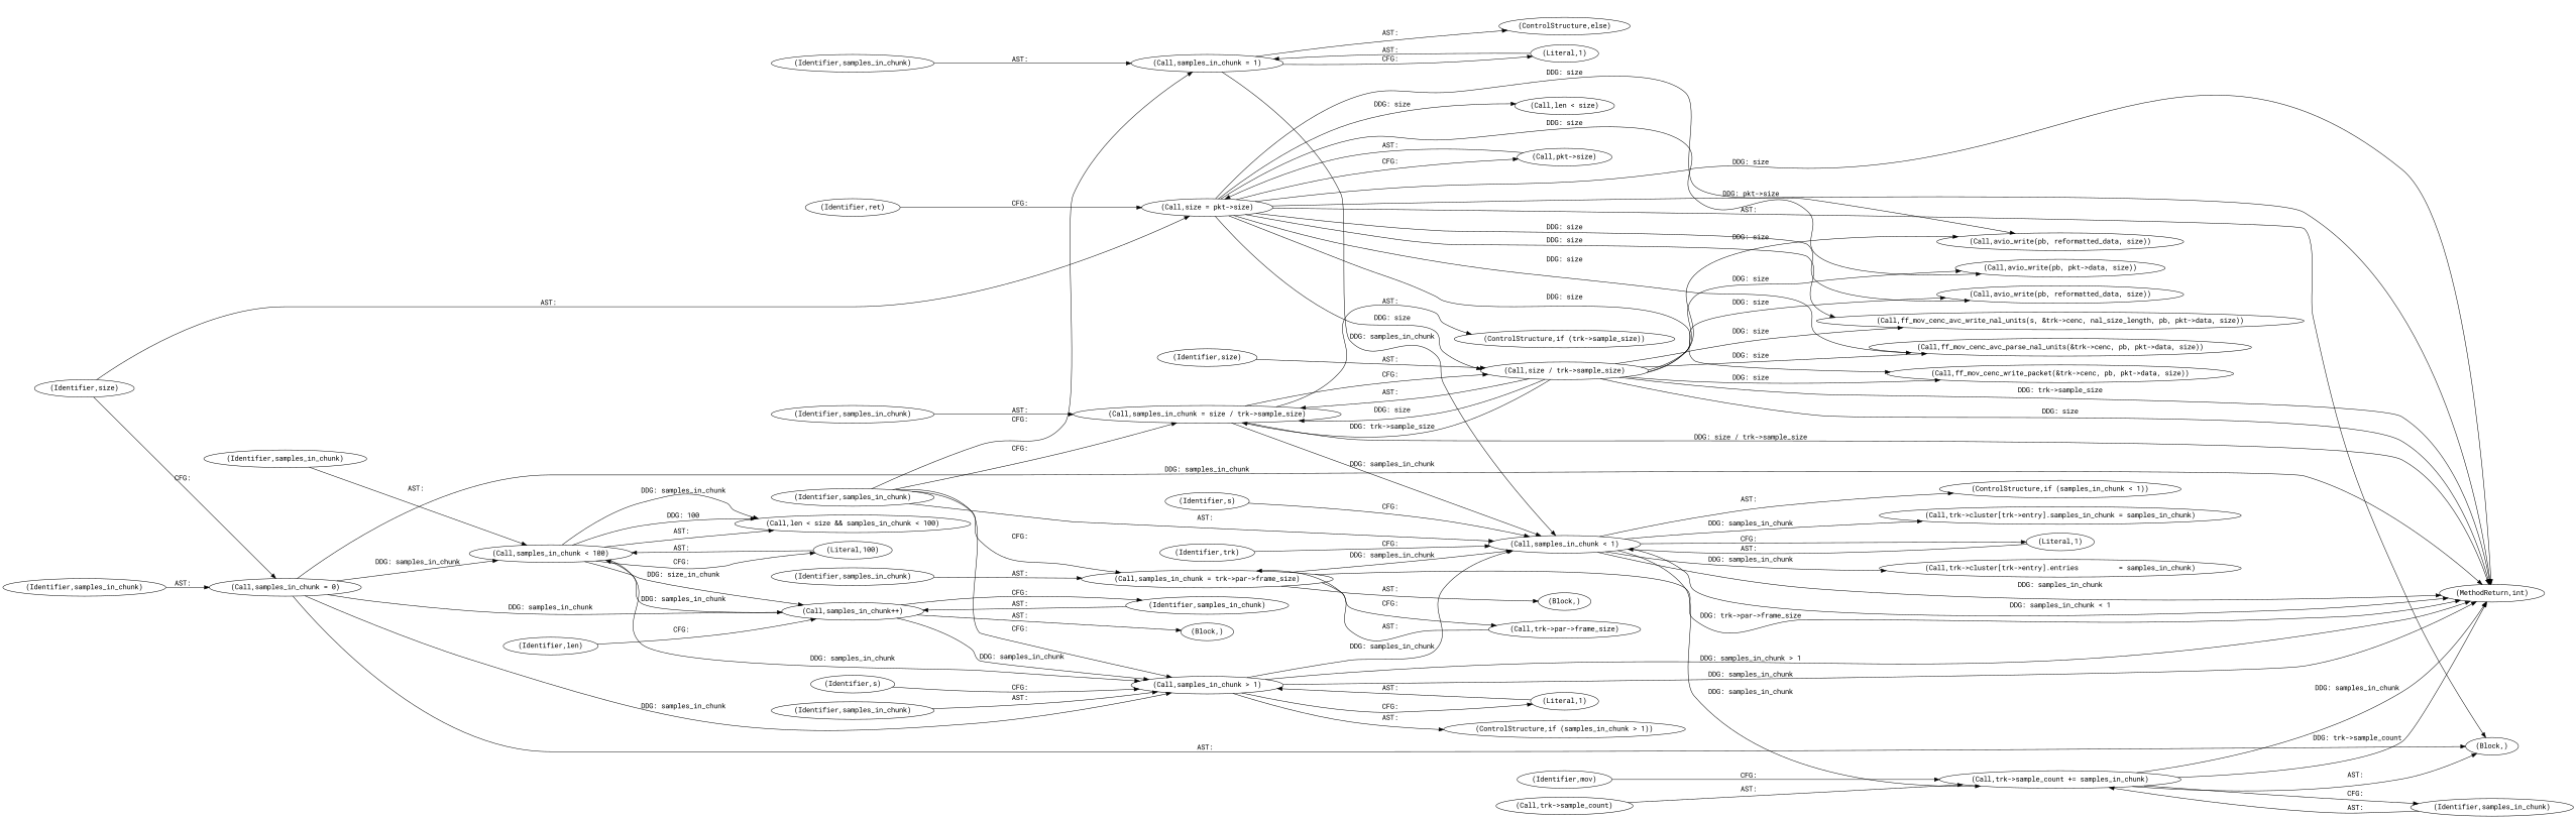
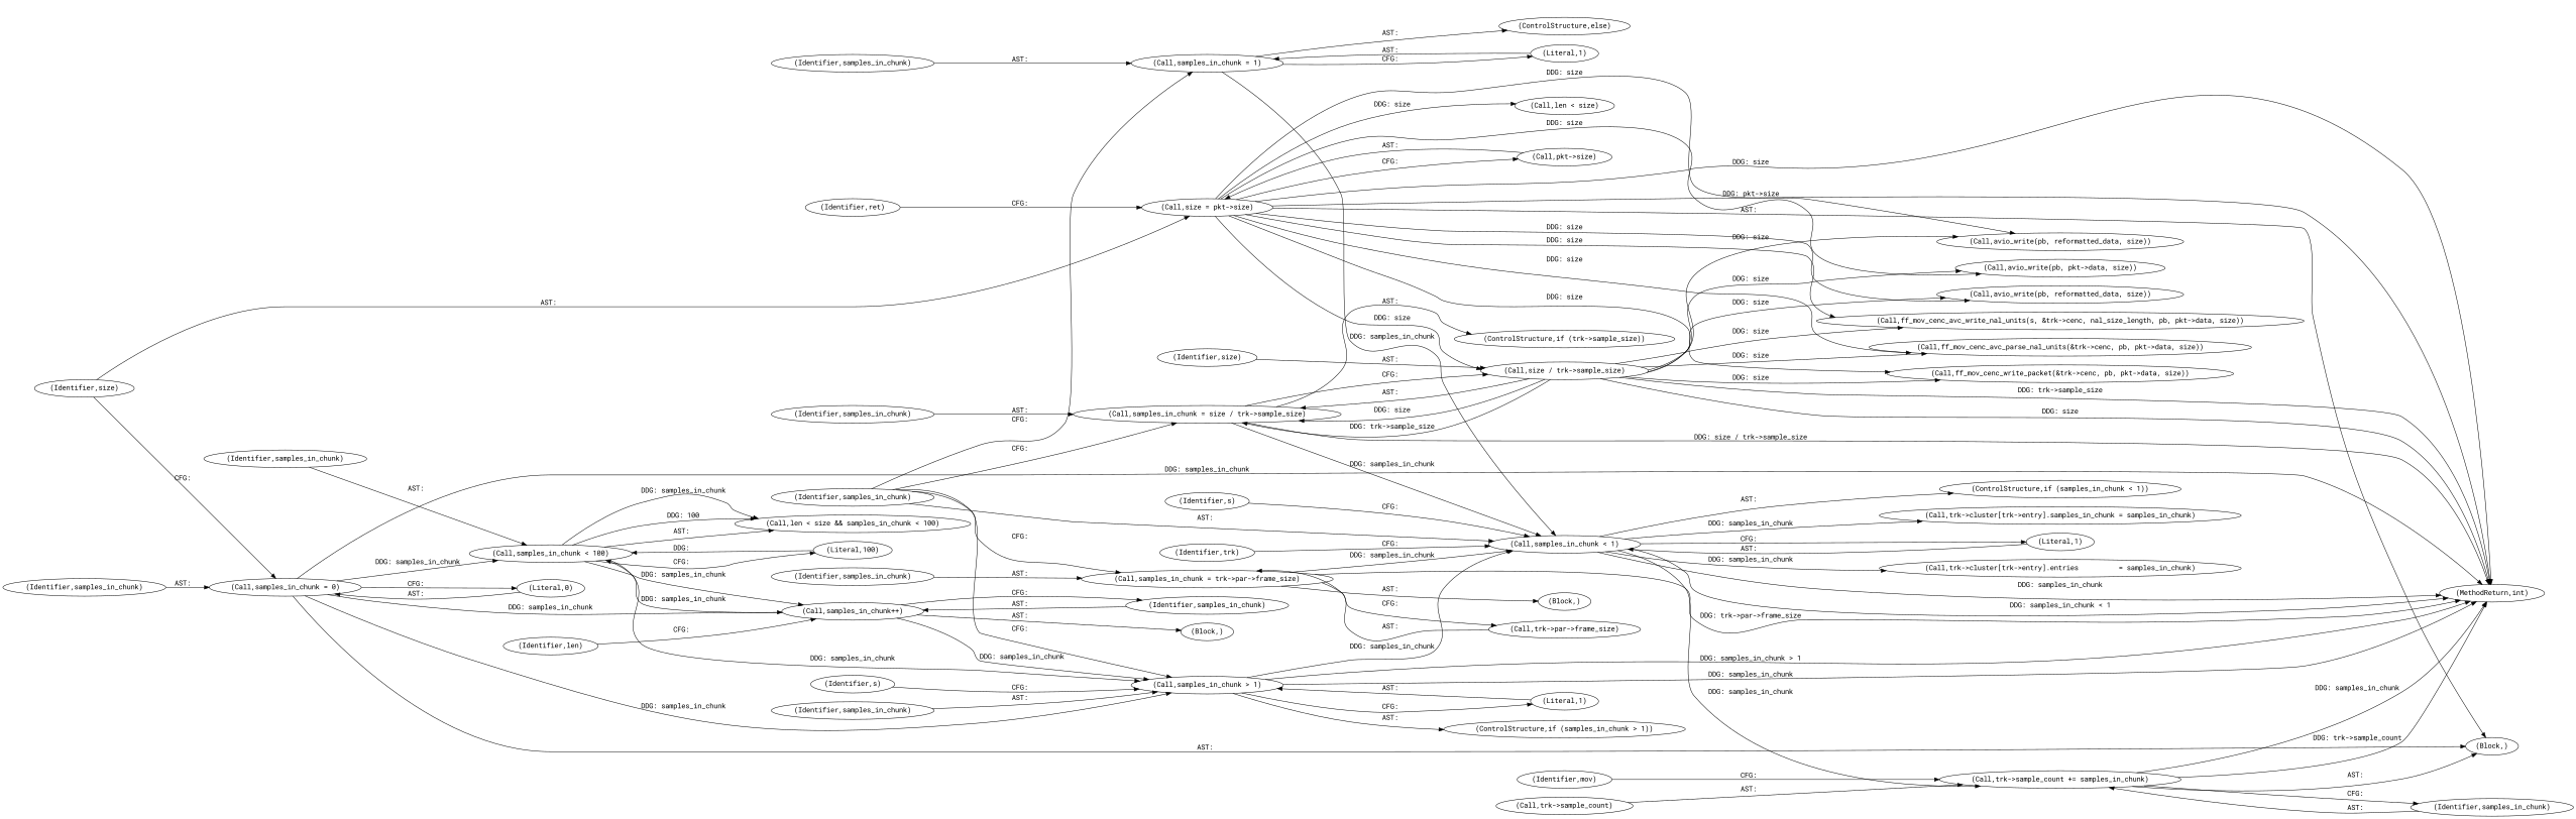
  digraph {
    fontname="Roboto Mono"
    rankdir=LR
    node [fontname="Roboto Mono"]
    edge [fontname="Roboto Mono"]
    n1 [label="(Call,trk->sample_count += samples_in_chunk)"]
    n2 [label="(Identifier,samples_in_chunk)"]
    n3 [label="(MethodReturn,int)"]
    n4 [label="(Block,)"]
    n5 [label="(Call,samples_in_chunk < 1)"]
    n6 [label="(ControlStructure,if (samples_in_chunk < 1))"]
    n7 [label="(Call,trk->cluster[trk->entry].samples_in_chunk = samples_in_chunk)"]
    n8 [label="(Literal,1)"]
    n9 [label="(Call,trk->cluster[trk->entry].entries          = samples_in_chunk)"]
    n10 [label="(Call,samples_in_chunk = 1)"]
    n11 [label="(ControlStructure,else)"]
    n12 [label="(Literal,1)"]
    n13 [label="(Call,samples_in_chunk > 1)"]
    n14 [label="(ControlStructure,if (samples_in_chunk > 1))"]
    n15 [label="(Literal,1)"]
    n16 [label="(Call,samples_in_chunk < 100)"]
    n17 [label="(Call,samples_in_chunk++)"]
    n18 [label="(Literal,100)"]
    n19 [label="(Call,len < size && samples_in_chunk < 100)"]
    n20 [label="(Identifier,samples_in_chunk)"]
    n21 [label="(Block,)"]
    n22 [label="(Call,samples_in_chunk = 0)"]
+   n23 [label="(Literal,0)"]
    n24 [label="(Call,samples_in_chunk = size / trk->sample_size)"]
    n25 [label="(Call,size / trk->sample_size)"]
    n26 [label="(ControlStructure,if (trk->sample_size))"]
    n27 [label="(Call,avio_write(pb, reformatted_data, size))"]
    n28 [label="(Call,avio_write(pb, reformatted_data, size))"]
    n29 [label="(Call,ff_mov_cenc_avc_write_nal_units(s, &trk->cenc, nal_size_length, pb, pkt->data, size))"]
    n30 [label="(Call,ff_mov_cenc_avc_parse_nal_units(&trk->cenc, pb, pkt->data, size))"]
    n31 [label="(Call,ff_mov_cenc_write_packet(&trk->cenc, pb, pkt->data, size))"]
    n32 [label="(Call,avio_write(pb, pkt->data, size))"]
    n33 [label="(Call,size = pkt->size)"]
    n34 [label="(Call,pkt->size)"]
    n35 [label="(Call,len < size)"]
    n36 [label="(Call,samples_in_chunk = trk->par->frame_size)"]
    n37 [label="(Block,)"]
    n38 [label="(Call,trk->par->frame_size)"]
    n39 [label="(Identifier,samples_in_chunk)"]
    n40 [label="(Identifier,s)"]
    n41 [label="(Identifier,s)"]
    n42 [label="(Identifier,samples_in_chunk)"]
    n43 [label="(Call,trk->sample_count)"]
    n44 [label="(Identifier,samples_in_chunk)"]
    n45 [label="(Identifier,samples_in_chunk)"]
    n46 [label="(Identifier,size)"]
    n47 [label="(Identifier,trk)"]
    n48 [label="(Identifier,size)"]
    n49 [label="(Identifier,samples_in_chunk)"]
    n50 [label="(Identifier,ret)"]
    n51 [label="(Identifier,mov)"]
    n52 [label="(Identifier,samples_in_chunk)"]
    n53 [label="(Identifier,samples_in_chunk)"]
    n54 [label="(Identifier,len)"]
    n1 -> n2 [label="CFG: "]
    n1 -> n3 [label="DDG: samples_in_chunk"]
    n1 -> n3 [label="DDG: trk->sample_count"]
    n1 -> n4 [label="AST: "]
    n2 -> n1 [label="AST: "]
    n5 -> n1 [label="DDG: samples_in_chunk"]
    n5 -> n3 [label="DDG: samples_in_chunk"]
    n5 -> n3 [label="DDG: samples_in_chunk < 1"]
    n5 -> n6 [label="AST: "]
    n5 -> n7 [label="DDG: samples_in_chunk"]
    n5 -> n8 [label="CFG: "]
    n5 -> n9 [label="DDG: samples_in_chunk"]
    n8 -> n5 [label="AST: "]
    n10 -> n5 [label="DDG: samples_in_chunk"]
    n10 -> n11 [label="AST: "]
    n10 -> n12 [label="CFG: "]
    n12 -> n10 [label="AST: "]
    n13 -> n3 [label="DDG: samples_in_chunk > 1"]
    n13 -> n3 [label="DDG: samples_in_chunk"]
    n13 -> n5 [label="DDG: samples_in_chunk"]
    n13 -> n14 [label="AST: "]
    n13 -> n15 [label="CFG: "]
    n15 -> n13 [label="AST: "]
    n16 -> n13 [label="DDG: samples_in_chunk"]
-   n16 -> n17 [label="DDG: size_in_chunk"]
+   n16 -> n17 [label="DDG: samples_in_chunk"]
    n16 -> n18 [label="CFG: "]
    n16 -> n19 [label="AST: "]
    n16 -> n19 [label="DDG: samples_in_chunk"]
    n16 -> n19 [label="DDG: 100"]
    n17 -> n13 [label="DDG: samples_in_chunk"]
    n17 -> n16 [label="DDG: samples_in_chunk"]
    n17 -> n20 [label="CFG: "]
    n17 -> n21 [label="AST: "]
-   n18 -> n16 [label="AST: "]
+   n18 -> n16 [label="DDG: "]
    n20 -> n17 [label="AST: "]
    n22 -> n3 [label="DDG: samples_in_chunk"]
    n22 -> n4 [label="AST: "]
    n22 -> n13 [label="DDG: samples_in_chunk"]
    n22 -> n16 [label="DDG: samples_in_chunk"]
    n22 -> n17 [label="DDG: samples_in_chunk"]
+   n22 -> n23 [label="CFG: "]
+   n23 -> n22 [label="AST: "]
    n24 -> n3 [label="DDG: size / trk->sample_size"]
    n24 -> n5 [label="DDG: samples_in_chunk"]
    n24 -> n25 [label="CFG: "]
    n24 -> n26 [label="AST: "]
    n25 -> n3 [label="DDG: trk->sample_size"]
    n25 -> n3 [label="DDG: size"]
    n25 -> n24 [label="AST: "]
    n25 -> n24 [label="DDG: size"]
    n25 -> n24 [label="DDG: trk->sample_size"]
    n25 -> n27 [label="DDG: size"]
    n25 -> n28 [label="DDG: size"]
    n25 -> n29 [label="DDG: size"]
    n25 -> n30 [label="DDG: size"]
    n25 -> n31 [label="DDG: size"]
    n25 -> n32 [label="DDG: size"]
    n33 -> n3 [label="DDG: size"]
    n33 -> n3 [label="DDG: pkt->size"]
    n33 -> n4 [label="AST: "]
    n33 -> n25 [label="DDG: size"]
    n33 -> n27 [label="DDG: size"]
    n33 -> n28 [label="DDG: size"]
    n33 -> n29 [label="DDG: size"]
    n33 -> n30 [label="DDG: size"]
    n33 -> n31 [label="DDG: size"]
    n33 -> n32 [label="DDG: size"]
    n33 -> n34 [label="CFG: "]
    n33 -> n35 [label="DDG: size"]
    n34 -> n33 [label="AST: "]
    n36 -> n3 [label="DDG: trk->par->frame_size"]
    n36 -> n5 [label="DDG: samples_in_chunk"]
    n36 -> n37 [label="AST: "]
    n36 -> n38 [label="CFG: "]
    n38 -> n36 [label="AST: "]
    n39 -> n5 [label="AST: "]
    n39 -> n10 [label="CFG: "]
    n39 -> n13 [label="CFG: "]
    n39 -> n24 [label="CFG: "]
    n39 -> n36 [label="CFG: "]
    n40 -> n5 [label="CFG: "]
    n41 -> n13 [label="CFG: "]
    n42 -> n16 [label="AST: "]
    n43 -> n1 [label="AST: "]
    n44 -> n13 [label="AST: "]
    n45 -> n24 [label="AST: "]
    n46 -> n25 [label="AST: "]
    n47 -> n5 [label="CFG: "]
    n48 -> n22 [label="CFG: "]
    n48 -> n33 [label="AST: "]
    n49 -> n36 [label="AST: "]
    n50 -> n33 [label="CFG: "]
    n51 -> n1 [label="CFG: "]
    n52 -> n22 [label="AST: "]
    n53 -> n10 [label="AST: "]
    n54 -> n17 [label="CFG: "]
  }
